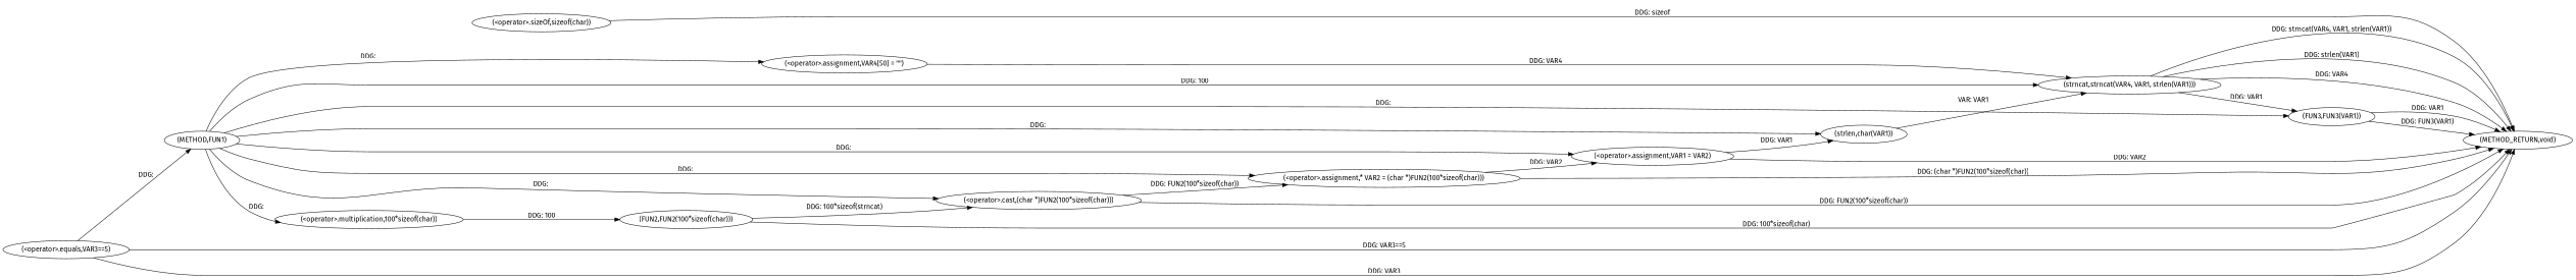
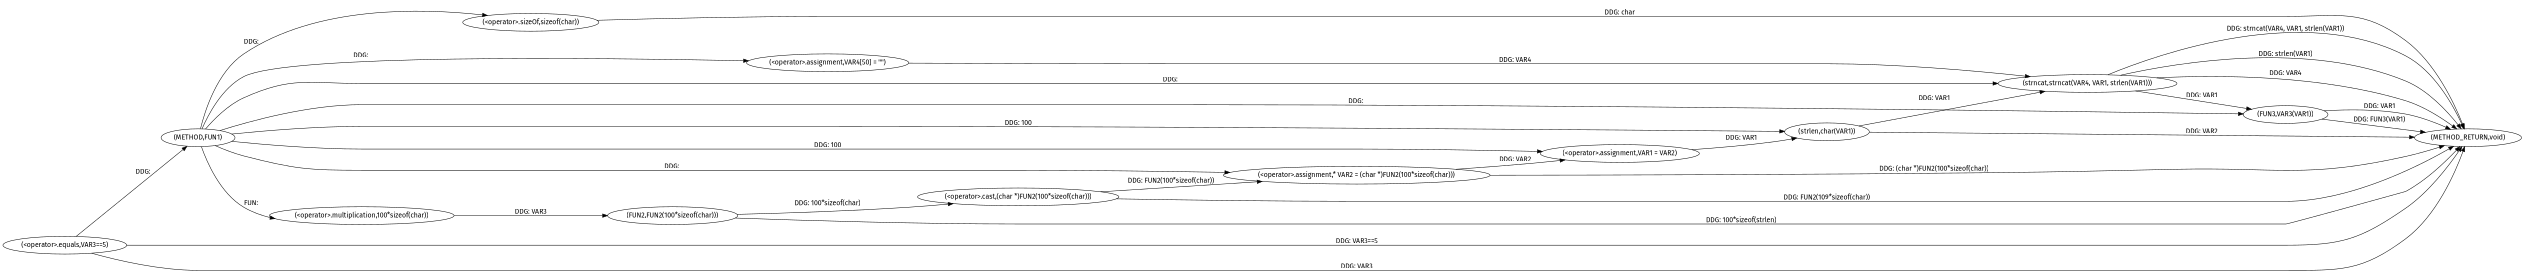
  digraph {
    fontname="Fira Sans"
    rankdir=LR
    node [fontname="Fira Sans"]
    edge [fontname="Fira Sans"]
    n1 [label="(METHOD,FUN1)"]
    n2 [label="(<operator>.assignment,* VAR2 = (char *)FUN2(100*sizeof(char)))"]
    n3 [label="(<operator>.multiplication,100*sizeof(char))"]
    n4 [label="(<operator>.sizeOf,sizeof(char))"]
    n5 [label="(<operator>.assignment,VAR1 = VAR2)"]
    n6 [label="(<operator>.assignment,VAR4[50] = \"\")"]
    n7 [label="(strncat,strncat(VAR4, VAR1, strlen(VAR1)))"]
    n8 [label="(strlen,char(VAR1))"]
-   n9 [label="(FUN3,FUN3(VAR1))"]
+   n9 [label="(FUN3,VAR3(VAR1))"]
    n10 [label="(METHOD_RETURN,void)"]
    n11 [label="(FUN2,FUN2(100*sizeof(char)))"]
    n12 [label="(<operator>.equals,VAR3==5)"]
    n13 [label="(<operator>.cast,(char *)FUN2(100*sizeof(char)))"]
    n1 -> n2 [label="DDG: "]
-   n1 -> n3 [label="DDG: "]
-   n1 -> n13 [label="DDG: "]
-   n1 -> n5 [label="DDG: "]
+   n1 -> n3 [label="FUN: "]
+   n1 -> n4 [label="DDG: "]
+   n1 -> n5 [label="DDG: 100"]
    n1 -> n6 [label="DDG: "]
-   n1 -> n7 [label="DDG: 100"]
-   n1 -> n8 [label="DDG: "]
+   n1 -> n7 [label="DDG: "]
+   n1 -> n8 [label="DDG: 100"]
    n1 -> n9 [label="DDG: "]
    n2 -> n5 [label="DDG: VAR2"]
    n2 -> n10 [label="DDG: (char *)FUN2(100*sizeof(char))"]
-   n3 -> n11 [label="DDG: 100"]
-   n4 -> n10 [label="DDG: sizeof"]
+   n3 -> n11 [label="DDG: VAR3"]
+   n4 -> n10 [label="DDG: char"]
    n5 -> n8 [label="DDG: VAR1"]
-   n5 -> n10 [label="DDG: VAR2"]
+   n8 -> n10 [label="DDG: VAR2"]
    n6 -> n7 [label="DDG: VAR4"]
    n7 -> n9 [label="DDG: VAR1"]
    n7 -> n10 [label="DDG: strncat(VAR4, VAR1, strlen(VAR1))"]
    n7 -> n10 [label="DDG: strlen(VAR1)"]
    n7 -> n10 [label="DDG: VAR4"]
-   n8 -> n7 [label="VAR: VAR1"]
+   n8 -> n7 [label="DDG: VAR1"]
    n9 -> n10 [label="DDG: FUN3(VAR1)"]
    n9 -> n10 [label="DDG: VAR1"]
-   n11 -> n10 [label="DDG: 100*sizeof(char)"]
-   n11 -> n13 [label="DDG: 100*sizeof(strncat)"]
+   n11 -> n10 [label="DDG: 100*sizeof(strlen)"]
+   n11 -> n13 [label="DDG: 100*sizeof(char)"]
    n12 -> n1 [label="DDG: "]
    n12 -> n10 [label="DDG: VAR3==5"]
    n12 -> n10 [label="DDG: VAR3"]
    n13 -> n2 [label="DDG: FUN2(100*sizeof(char))"]
-   n13 -> n10 [label="DDG: FUN2(100*sizeof(char))"]
+   n13 -> n10 [label="DDG: FUN2(109*sizeof(char))"]
  }
